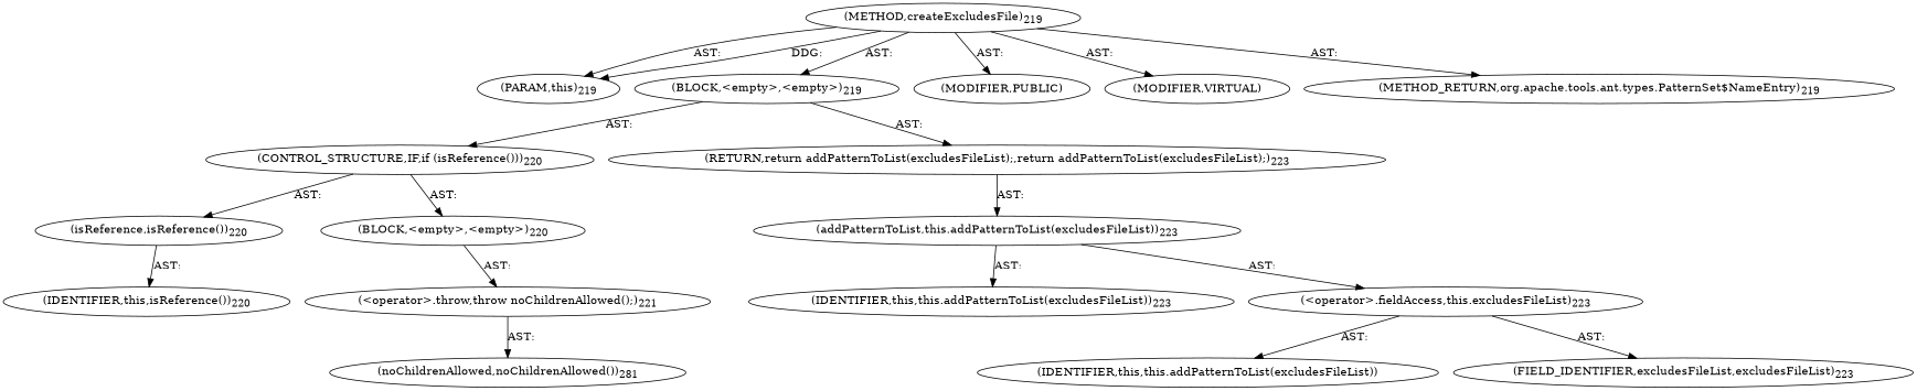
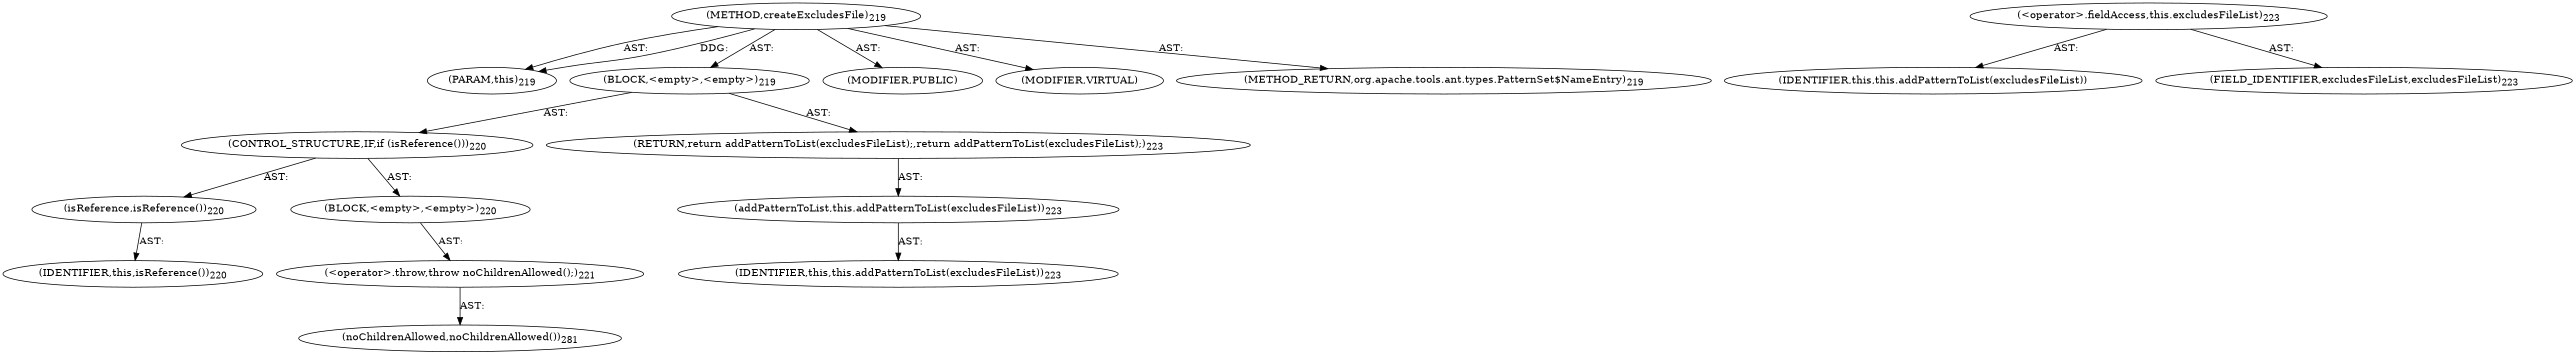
  digraph {
    fontname="DejaVu Serif"
    node [fontname="DejaVu Serif"]
    edge [fontname="DejaVu Serif"]
    n1 [label=<(METHOD,createExcludesFile)<SUB>219</SUB>>]
    n2 [label=<(PARAM,this)<SUB>219</SUB>>]
    n3 [label=<(BLOCK,&lt;empty&gt;,&lt;empty&gt;)<SUB>219</SUB>>]
    n4 [label=<(MODIFIER,PUBLIC)>]
    n5 [label=<(MODIFIER,VIRTUAL)>]
    n6 [label=<(METHOD_RETURN,org.apache.tools.ant.types.PatternSet$NameEntry)<SUB>219</SUB>>]
    n7 [label=<(CONTROL_STRUCTURE,IF,if (isReference()))<SUB>220</SUB>>]
    n8 [label=<(RETURN,return addPatternToList(excludesFileList);,return addPatternToList(excludesFileList);)<SUB>223</SUB>>]
    n9 [label=<(isReference,isReference())<SUB>220</SUB>>]
    n10 [label=<(BLOCK,&lt;empty&gt;,&lt;empty&gt;)<SUB>220</SUB>>]
    n11 [label=<(addPatternToList,this.addPatternToList(excludesFileList))<SUB>223</SUB>>]
    n12 [label=<(IDENTIFIER,this,isReference())<SUB>220</SUB>>]
    n13 [label=<(&lt;operator&gt;.throw,throw noChildrenAllowed();)<SUB>221</SUB>>]
    n14 [label=<(noChildrenAllowed,noChildrenAllowed())<SUB>281</SUB>>]
    n15 [label=<(IDENTIFIER,this,this.addPatternToList(excludesFileList))<SUB>223</SUB>>]
    n16 [label=<(&lt;operator&gt;.fieldAccess,this.excludesFileList)<SUB>223</SUB>>]
    n17 [label=<(IDENTIFIER,this,this.addPatternToList(excludesFileList))>]
    n18 [label=<(FIELD_IDENTIFIER,excludesFileList,excludesFileList)<SUB>223</SUB>>]
    n1 -> n2 [label="AST: "]
    n1 -> n2 [label="DDG: "]
    n1 -> n3 [label="AST: "]
    n1 -> n4 [label="AST: "]
    n1 -> n5 [label="AST: "]
    n1 -> n6 [label="AST: "]
    n3 -> n7 [label="AST: "]
    n3 -> n8 [label="AST: "]
    n7 -> n9 [label="AST: "]
    n7 -> n10 [label="AST: "]
    n8 -> n11 [label="AST: "]
    n9 -> n12 [label="AST: "]
    n10 -> n13 [label="AST: "]
    n11 -> n15 [label="AST: "]
-   n11 -> n16 [label="AST: "]
    n13 -> n14 [label="AST: "]
    n16 -> n17 [label="AST: "]
    n16 -> n18 [label="AST: "]
  }
